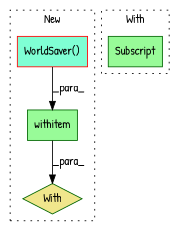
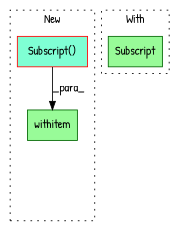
  digraph {
    fontname="Patrick Hand"
    node [color=darkgreen fillcolor=palegreen fontname="Patrick Hand" s=2812 shape=box style=filled]
    edge [fontname="Patrick Hand"]
-   n1 [a=75 color=red fillcolor=aquamarine l=30 label="WorldSaver()"]
-   n2 [a=39 fillcolor=khaki l="5,15" label=With s="2807,2829" shape=diamond]
+   n1 [a=75 color=red fillcolor=aquamarine l=30 label="Subscript()"]
    n3 [a=49 l=17 label=withitem]
    n4 [a=63 l="7,0" label=Subscript s="2111,0"]
    subgraph cluster_1 {
      label=New
      style=dotted
      n1
-     n2
      n3
    }
    subgraph cluster_2 {
      label=With
      style=dotted
      n4
    }
    n1 -> n3 [label=_para_]
-   n3 -> n2 [label=_para_]
  }
